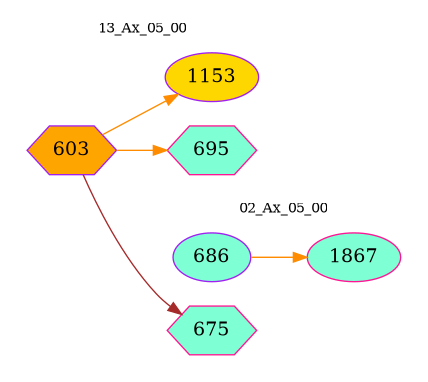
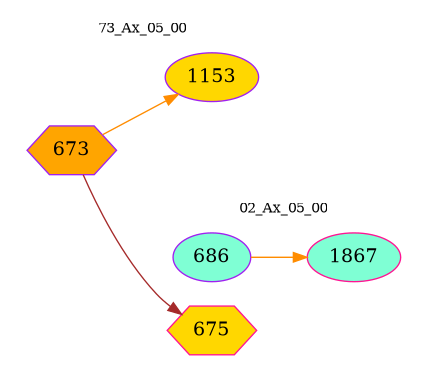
  digraph {
    rankdir=LR
    node [color=purple fillcolor=aquamarine shape=hexagon style=filled]
    edge [color=darkorange]
-   n1 [fillcolor=orange label=603]
-   n2 [color=deeppink label=695]
+   n1 [fillcolor=orange label=673]
    n3 [fillcolor=gold label=1153 shape=ellipse]
    n4 [label=686 shape=ellipse]
-   n5 [color=deeppink label=675]
+   n5 [color=deeppink fillcolor=gold label=675]
    n6 [color=deeppink label=1867 shape=ellipse]
    subgraph cluster_1 {
      color=white
      fontsize=10
-     label="13_Ax_05_00"
+     label="73_Ax_05_00"
      n1
-     n2
      n3
    }
    subgraph cluster_2 {
      color=white
      fontsize=10
      label="02_Ax_05_00"
      n4
      n5
      n6
    }
-   n1 -> n2
    n1 -> n3
    n1 -> n5 [color=brown]
    n4 -> n6
  }
